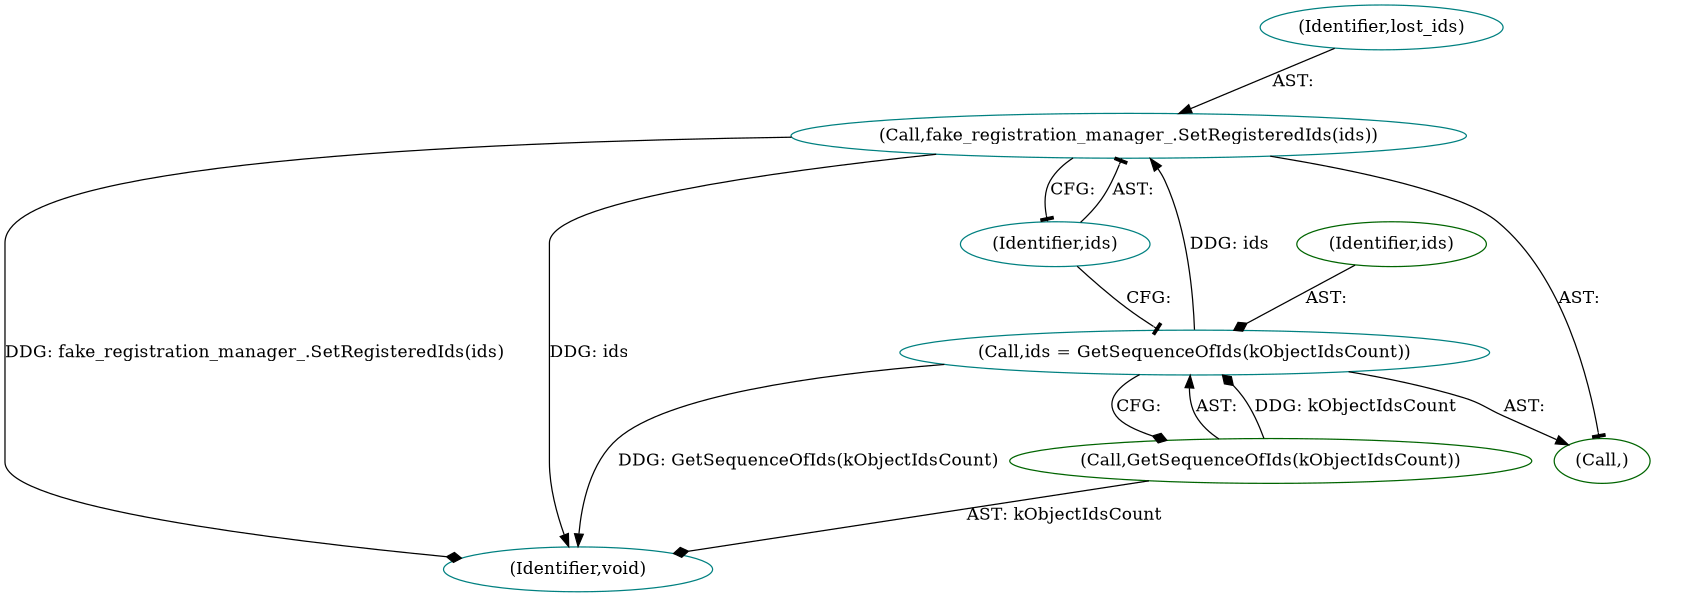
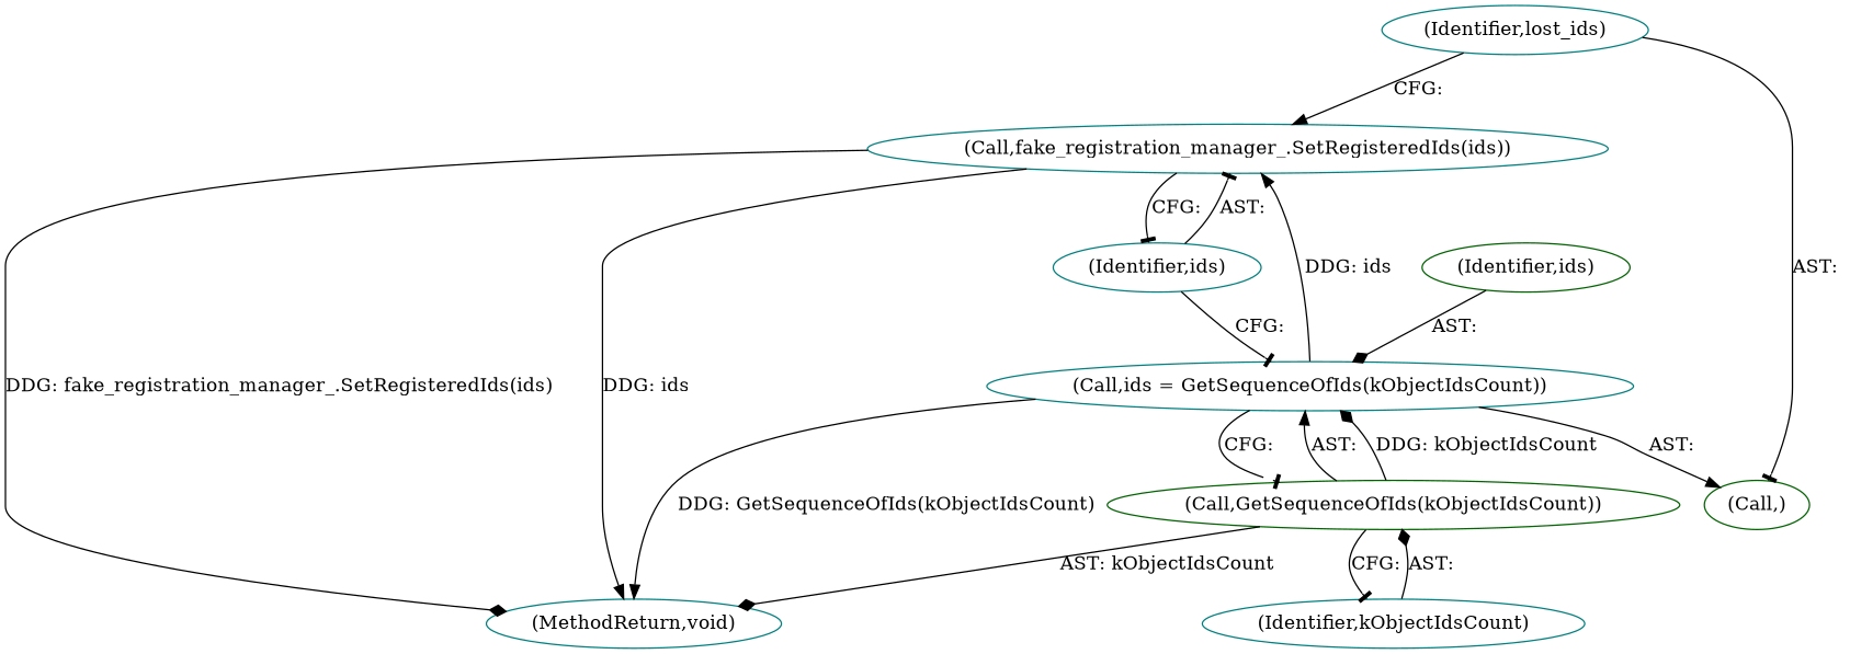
  digraph {
    node [color=teal]
    edge [arrowhead=diamond]
    n1 [label="(Call,fake_registration_manager_.SetRegisteredIds(ids))"]
-   n2 [label="(Identifier,void)"]
+   n2 [label="(MethodReturn,void)"]
    n3 [color=darkgreen label="(Call,)"]
    n4 [label="(Identifier,ids)"]
    n5 [label="(Call,ids = GetSequenceOfIds(kObjectIdsCount))"]
    n6 [color=darkgreen label="(Call,GetSequenceOfIds(kObjectIdsCount))"]
+   n7 [label="(Identifier,kObjectIdsCount)"]
    n8 [color=darkgreen label="(Identifier,ids)"]
    n9 [label="(Identifier,lost_ids)"]
    n1 -> n2 [label="DDG: fake_registration_manager_.SetRegisteredIds(ids)"]
    n1 -> n2 [arrowhead=normal label="DDG: ids"]
-   n1 -> n3 [arrowhead=tee label="AST: "]
+   n9 -> n3 [arrowhead=tee label="AST: "]
    n1 -> n4 [arrowhead=tee label="CFG: "]
    n4 -> n1 [arrowhead=tee label="AST: "]
    n4 -> n5 [arrowhead=tee label="CFG: "]
    n5 -> n1 [arrowhead=normal label="DDG: ids"]
    n5 -> n2 [arrowhead=normal label="DDG: GetSequenceOfIds(kObjectIdsCount)"]
    n5 -> n3 [arrowhead=normal label="AST: "]
-   n5 -> n6 [label="CFG: "]
+   n5 -> n6 [arrowhead=tee label="CFG: "]
    n6 -> n2 [label="AST: kObjectIdsCount"]
    n6 -> n5 [arrowhead=normal label="AST: "]
    n6 -> n5 [label="DDG: kObjectIdsCount"]
+   n6 -> n7 [arrowhead=tee label="CFG: "]
+   n7 -> n6 [label="AST: "]
    n8 -> n5 [label="AST: "]
-   n9 -> n1 [arrowhead=normal label="AST: "]
+   n9 -> n1 [arrowhead=normal label="CFG: "]
  }
